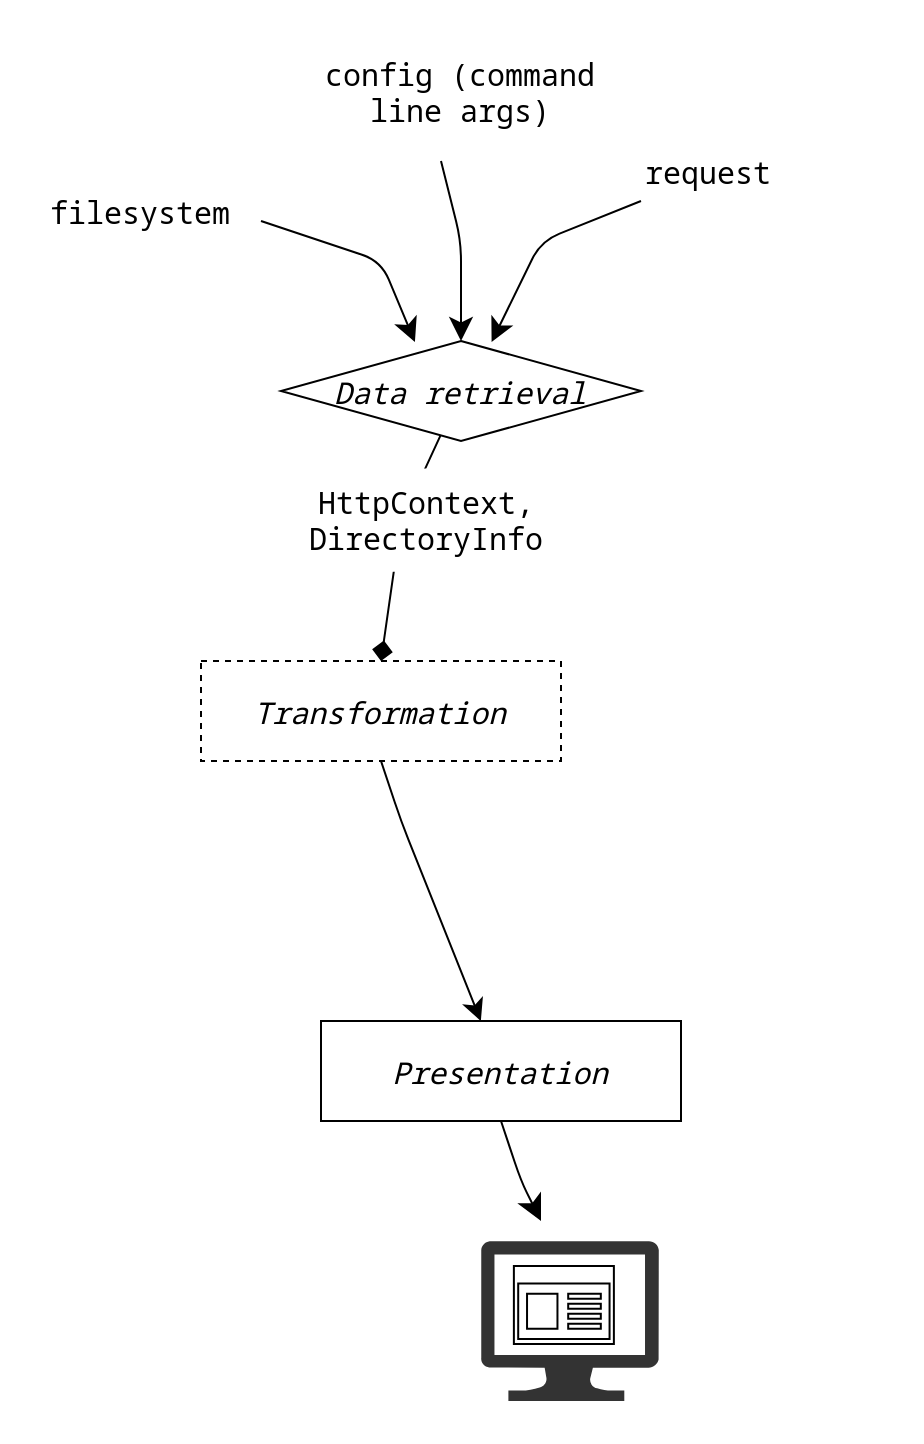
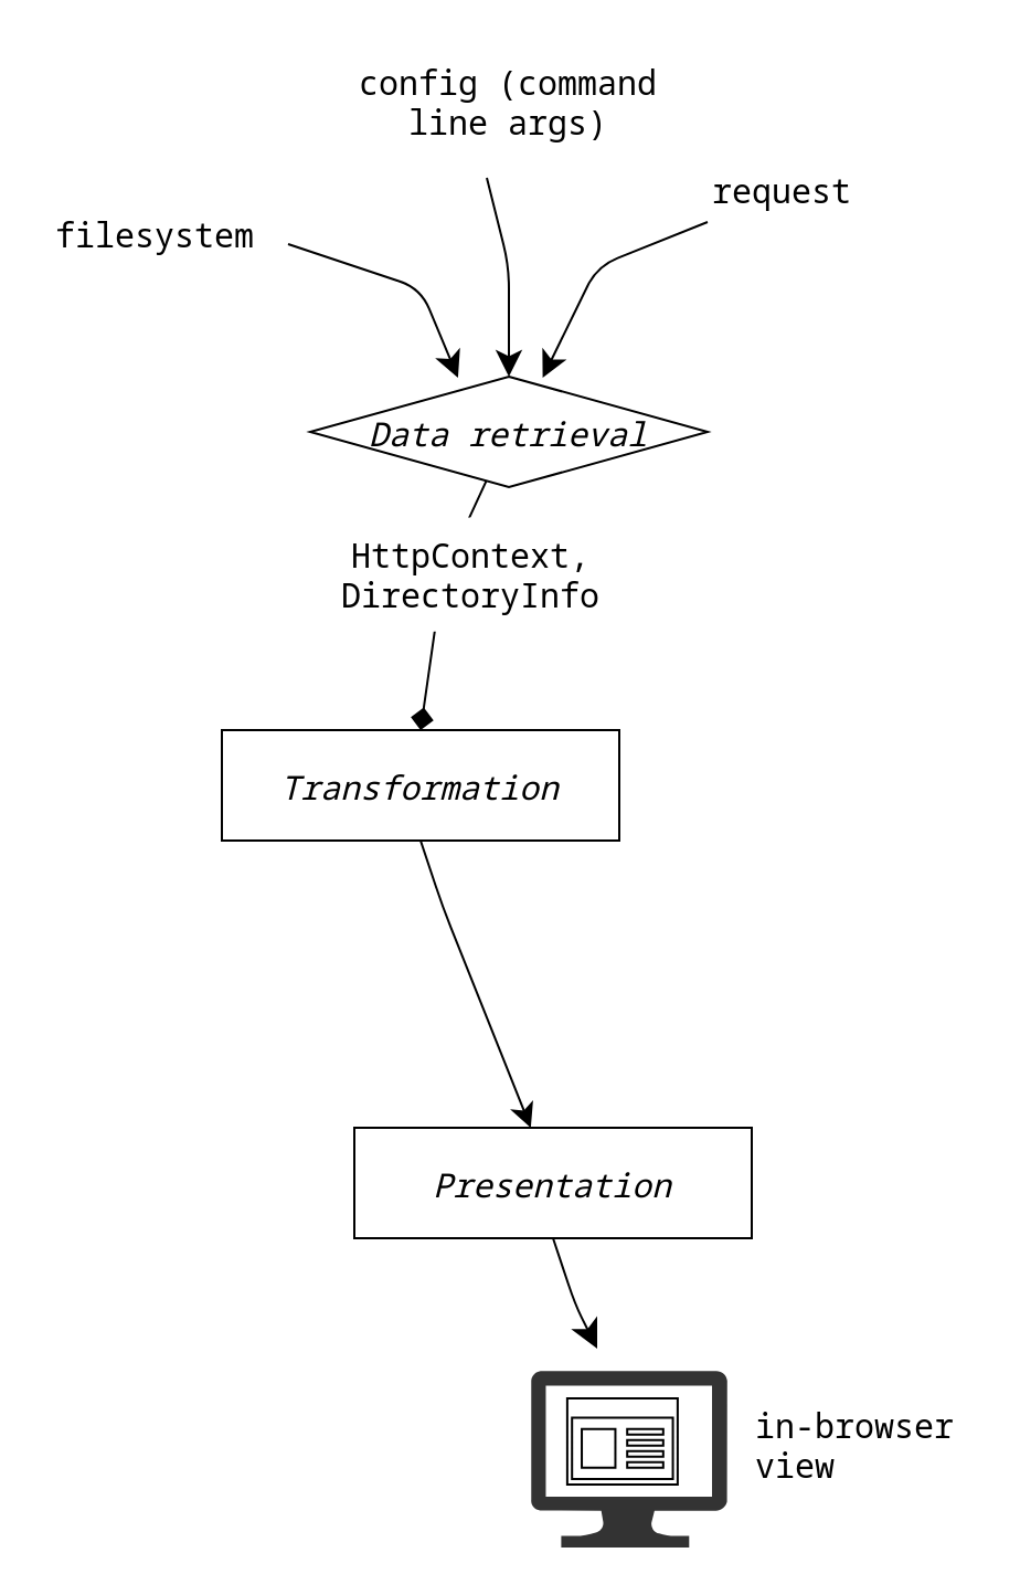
  <mxCell id="0" />
  <mxCell id="1" parent="0" />
  <mxCell id="2" value="" style="sketch=0;aspect=fixed;pointerEvents=1;shadow=0;dashed=0;html=1;strokeColor=none;labelPosition=center;verticalLabelPosition=bottom;verticalAlign=top;align=center;fillColor=#333333;shape=mxgraph.azure.computer;fontFamily=Noto Sans Mono;fontSize=15;" vertex="1" parent="1"><mxGeometry x="240" y="620" width="88.89" height="80" as="geometry" /></mxCell>
  <mxCell id="3" value="Data retrieval" style="rhombus;whiteSpace=wrap;html=1;fontFamily=Noto Sans Mono;fontStyle=2;fontSize=15;sketch=0;" vertex="1" parent="1"><mxGeometry x="140" y="170" width="180" height="50" as="geometry" /></mxCell>
- <mxCell id="4" value="Transformation" style="rounded=0;whiteSpace=wrap;html=1;fontFamily=Noto Sans Mono;fontStyle=2;fontSize=15;sketch=0;dashed=1;" vertex="1" parent="1"><mxGeometry x="100" y="330" width="180" height="50" as="geometry" /></mxCell>
+ <mxCell id="4" value="Transformation" style="rounded=0;whiteSpace=wrap;html=1;fontFamily=Noto Sans Mono;fontStyle=2;fontSize=15;sketch=0;" vertex="1" parent="1"><mxGeometry x="100" y="330" width="180" height="50" as="geometry" /></mxCell>
  <mxCell id="5" value="Presentation" style="rounded=0;whiteSpace=wrap;html=1;fontFamily=Noto Sans Mono;fontStyle=2;fontSize=15;sketch=0;" vertex="1" parent="1"><mxGeometry x="160" y="510" width="180" height="50" as="geometry" /></mxCell>
  <mxCell id="6" style="orthogonalLoop=1;jettySize=auto;html=1;entryX=0.585;entryY=0.01;entryDx=0;entryDy=0;fontFamily=Noto Sans Mono;fontSize=15;elbow=vertical;sketch=0;entryPerimeter=0;endSize=9;" edge="1" parent="1" target="3"><mxGeometry relative="1" as="geometry"><mxPoint x="320" y="100" as="sourcePoint" /><Array as="points"><mxPoint x="270" y="120" /></Array></mxGeometry></mxCell>
  <mxCell id="7" value="request" style="text;html=1;strokeColor=none;fillColor=none;align=center;verticalAlign=middle;whiteSpace=wrap;rounded=0;sketch=1;fontFamily=Noto Sans Mono;fontSize=15;" vertex="1" parent="1"><mxGeometry x="324" y="70" width="60" height="30" as="geometry" /></mxCell>
  <mxCell id="8" value="config (command line args)" style="text;html=1;strokeColor=none;fillColor=none;align=center;verticalAlign=middle;whiteSpace=wrap;rounded=0;sketch=1;fontFamily=Noto Sans Mono;fontSize=15;" vertex="1" parent="1"><mxGeometry x="160" y="20" width="140" height="50" as="geometry" /></mxCell>
  <mxCell id="9" style="orthogonalLoop=1;jettySize=auto;html=1;entryX=0.5;entryY=0;entryDx=0;entryDy=0;fontFamily=Noto Sans Mono;fontSize=15;elbow=vertical;sketch=0;endSize=9;" edge="1" parent="1" target="3"><mxGeometry relative="1" as="geometry"><mxPoint x="220" y="80" as="sourcePoint" /><mxPoint x="240" y="180" as="targetPoint" /><Array as="points"><mxPoint x="230" y="120" /></Array></mxGeometry></mxCell>
  <mxCell id="10" style="orthogonalLoop=1;jettySize=auto;html=1;fontFamily=Noto Sans Mono;fontSize=15;elbow=vertical;sketch=0;endSize=8;exitX=0.5;exitY=1;exitDx=0;exitDy=0;entryX=0.444;entryY=0;entryDx=0;entryDy=0;entryPerimeter=0;" edge="1" parent="1" source="4" target="5"><mxGeometry relative="1" as="geometry"><mxPoint x="270" y="100" as="sourcePoint" /><mxPoint x="200" y="410" as="targetPoint" /><Array as="points"><mxPoint x="200" y="410" /></Array></mxGeometry></mxCell>
  <mxCell id="11" style="orthogonalLoop=1;jettySize=auto;html=1;fontFamily=Noto Sans Mono;fontSize=15;elbow=vertical;sketch=0;endSize=10;exitX=0.5;exitY=1;exitDx=0;exitDy=0;" edge="1" parent="1"><mxGeometry relative="1" as="geometry"><mxPoint x="250" y="560" as="sourcePoint" /><mxPoint x="270" y="610" as="targetPoint" /><Array as="points"><mxPoint x="260" y="590" /></Array></mxGeometry></mxCell>
+ <mxCell id="12" value="in-browser &lt;br&gt;view" style="text;html=1;strokeColor=none;fillColor=default;align=left;verticalAlign=middle;whiteSpace=wrap;rounded=0;sketch=1;fontFamily=Noto Sans Mono;fontSize=15;" vertex="1" parent="1"><mxGeometry x="340" y="632.5" width="100" height="41" as="geometry" /></mxCell>
  <mxCell id="13" value="" style="sketch=0;aspect=fixed;pointerEvents=1;shadow=0;dashed=0;html=1;strokeColor=default;labelPosition=center;verticalLabelPosition=bottom;verticalAlign=top;align=center;fillColor=none;shape=mxgraph.mscae.enterprise.app_generic;fontFamily=Noto Sans Mono;fontSize=15;" vertex="1" parent="1"><mxGeometry x="256.44" y="632.5" width="50" height="39" as="geometry" /></mxCell>
  <mxCell id="14" style="orthogonalLoop=1;jettySize=auto;html=1;entryX=0.372;entryY=0.01;entryDx=0;entryDy=0;fontFamily=Noto Sans Mono;fontSize=15;elbow=vertical;sketch=0;endSize=9;entryPerimeter=0;" edge="1" parent="1" target="3"><mxGeometry relative="1" as="geometry"><mxPoint x="130" y="110" as="sourcePoint" /><mxPoint x="240" y="180" as="targetPoint" /><Array as="points"><mxPoint x="190" y="130" /></Array></mxGeometry></mxCell>
  <mxCell id="15" value="filesystem" style="text;html=1;strokeColor=none;fillColor=none;align=center;verticalAlign=middle;whiteSpace=wrap;rounded=0;sketch=1;fontFamily=Noto Sans Mono;fontSize=15;" vertex="1" parent="1"><mxGeometry x="20" y="90" width="100" height="30" as="geometry" /></mxCell>
  <mxCell id="16" style="orthogonalLoop=1;jettySize=auto;html=1;fontFamily=Noto Sans Mono;fontSize=15;elbow=vertical;sketch=0;endSize=8;entryX=0.5;entryY=0;entryDx=0;entryDy=0;endArrow=diamond;" edge="1" parent="1" source="3" target="4"><mxGeometry relative="1" as="geometry"><mxPoint x="200" y="390" as="sourcePoint" /><mxPoint x="249.92" y="520" as="targetPoint" /><Array as="points"><mxPoint x="200" y="260" /></Array></mxGeometry></mxCell>
  <mxCell id="17" value="HttpContext, DirectoryInfo" style="text;html=1;strokeColor=none;fillColor=default;align=center;verticalAlign=middle;whiteSpace=wrap;rounded=0;sketch=1;fontFamily=Noto Sans Mono;fontSize=15;" vertex="1" parent="1"><mxGeometry x="135" y="234" width="156.44" height="50" as="geometry" /></mxCell>
